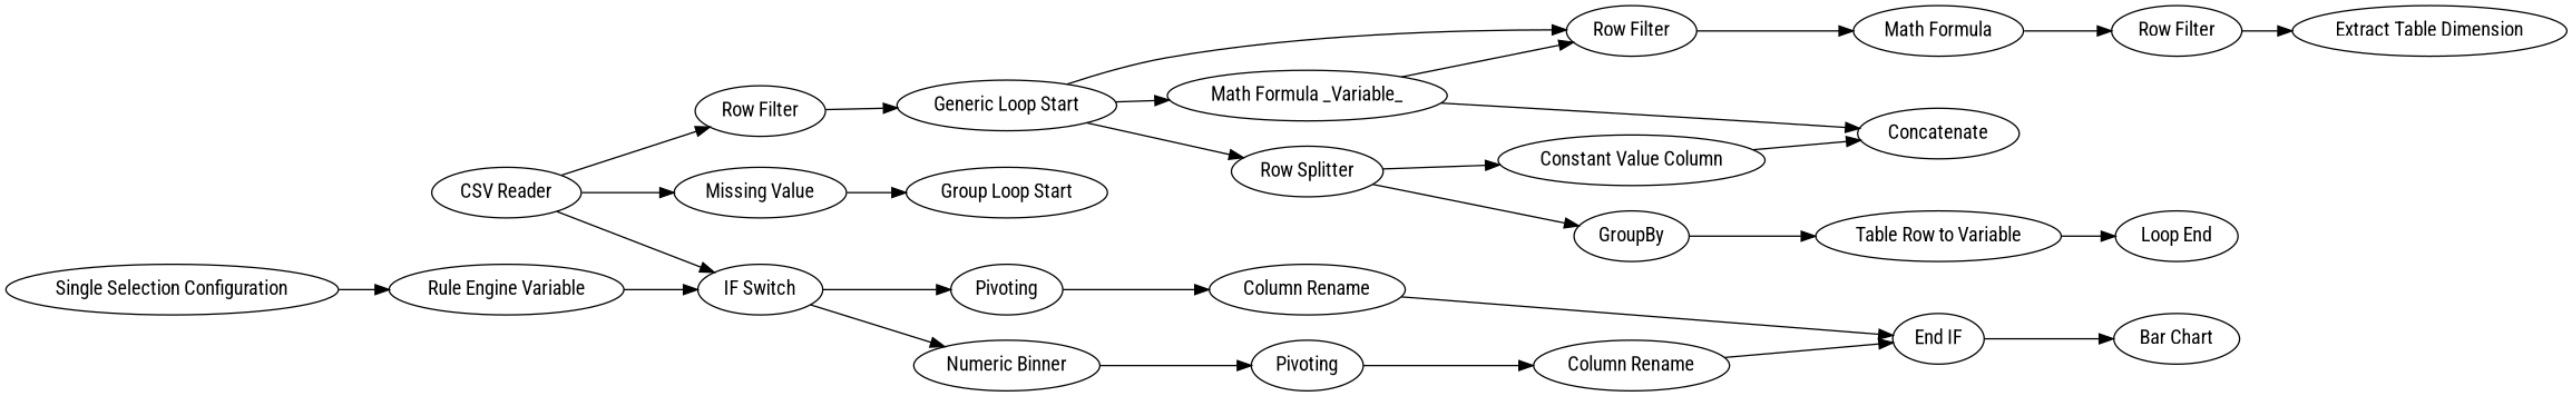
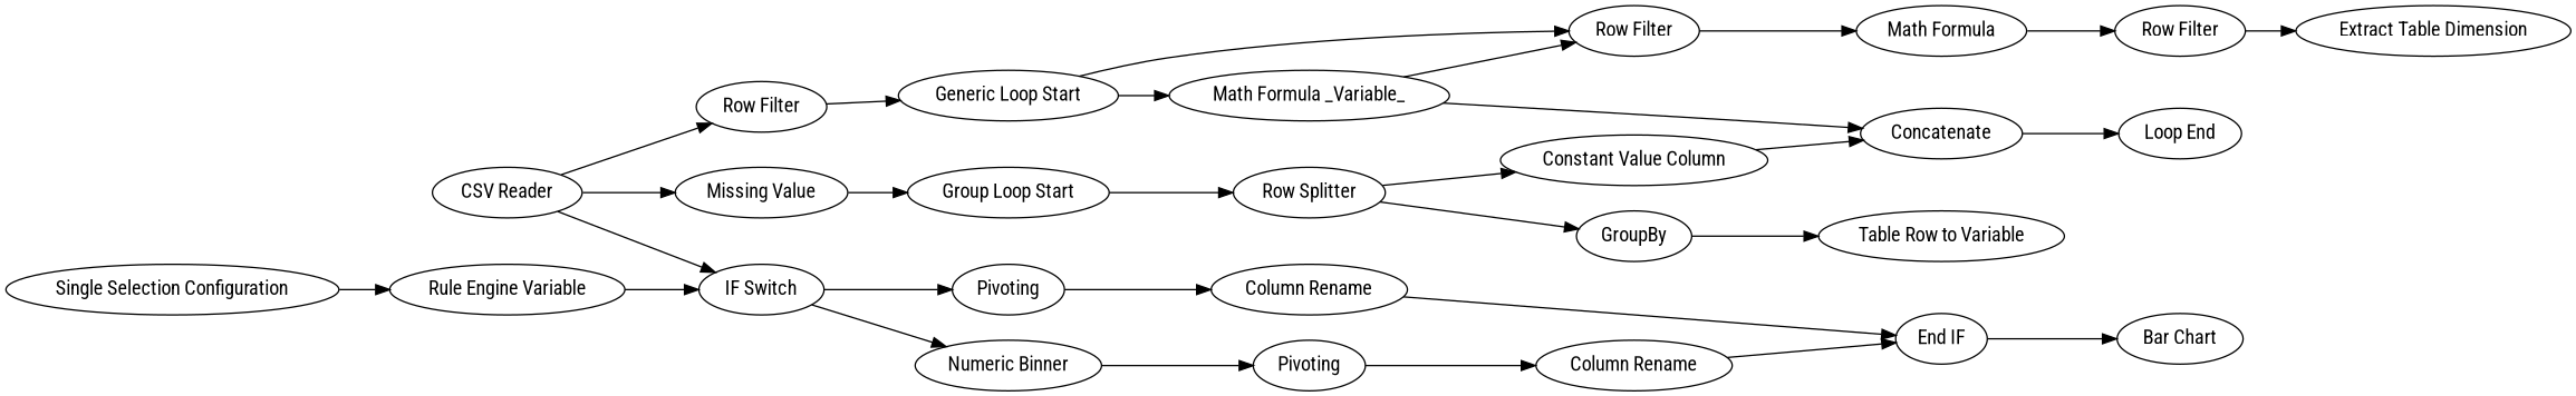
  digraph {
    fontname="Roboto Condensed"
    rankdir=LR
    node [fontname="Roboto Condensed"]
    edge [fontname="Roboto Condensed"]
    n1 [label="CSV Reader"]
    n2 [label="Missing Value"]
    n3 [label="Row Filter"]
    n4 [label="IF Switch"]
    n5 [label="Group Loop Start"]
    n6 [label="Generic Loop Start"]
    n7 [label=Pivoting]
    n8 [label="Numeric Binner"]
    n9 [label="Math Formula"]
    n10 [label="Row Filter"]
    n11 [label="Extract Table Dimension"]
    n12 [label="Column Rename"]
    n13 [label="End IF"]
    n14 [label="Row Splitter"]
    n15 [label=Pivoting]
    n16 [label="Column Rename"]
    n17 [label="Bar Chart"]
    n18 [label="Math Formula _Variable_"]
    n19 [label="Row Filter"]
    n20 [label=Concatenate]
    n21 [label=GroupBy]
    n22 [label="Constant Value Column"]
    n23 [label="Table Row to Variable"]
    n24 [label="Loop End"]
    n25 [label="Single Selection Configuration"]
    n26 [label="Rule Engine Variable"]
    n1 -> n2
    n1 -> n3
    n1 -> n4
    n2 -> n5
    n3 -> n6
    n4 -> n7
    n4 -> n8
-   n6 -> n14
+   n5 -> n14
    n6 -> n18
    n6 -> n19
    n7 -> n12
    n8 -> n15
    n9 -> n10
    n10 -> n11
    n12 -> n13
    n13 -> n17
    n14 -> n21
    n14 -> n22
    n15 -> n16
    n16 -> n13
    n18 -> n19
    n18 -> n20
    n19 -> n9
-   n23 -> n24
+   n20 -> n24
    n21 -> n23
    n22 -> n20
    n25 -> n26
    n26 -> n4
  }
